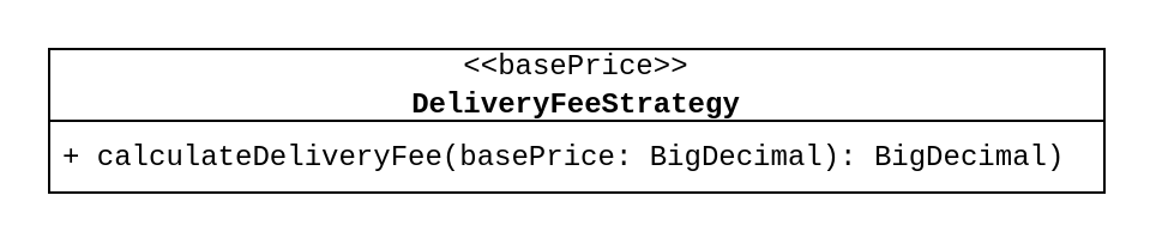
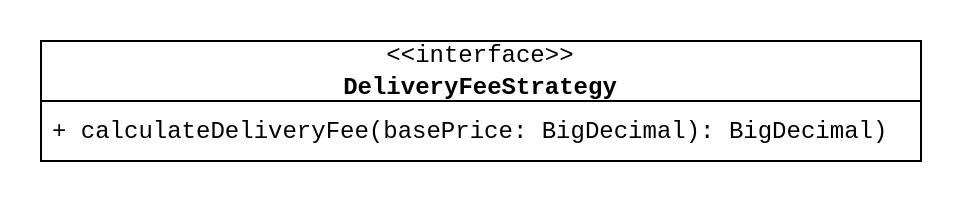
  <mxCell id="0" />
  <mxCell id="1" parent="0" />
- <mxCell id="2" value="&lt;font face=&quot;Courier New&quot;&gt;&amp;lt;&amp;lt;basePrice&amp;gt;&amp;gt;&lt;br style=&quot;border-color: var(--border-color);&quot;&gt;&lt;b style=&quot;border-color: var(--border-color);&quot;&gt;DeliveryFeeStrategy&lt;/b&gt;&lt;/font&gt;" style="swimlane;fontStyle=0;childLayout=stackLayout;horizontal=1;startSize=30;horizontalStack=0;resizeParent=1;resizeParentMax=0;resizeLast=0;collapsible=1;marginBottom=0;whiteSpace=wrap;html=1;" vertex="1" parent="1"><mxGeometry x="20" y="20" width="440" height="60" as="geometry" /></mxCell>
+ <mxCell id="2" value="&lt;font face=&quot;Courier New&quot;&gt;&amp;lt;&amp;lt;interface&amp;gt;&amp;gt;&lt;br style=&quot;border-color: var(--border-color);&quot;&gt;&lt;b style=&quot;border-color: var(--border-color);&quot;&gt;DeliveryFeeStrategy&lt;/b&gt;&lt;/font&gt;" style="swimlane;fontStyle=0;childLayout=stackLayout;horizontal=1;startSize=30;horizontalStack=0;resizeParent=1;resizeParentMax=0;resizeLast=0;collapsible=1;marginBottom=0;whiteSpace=wrap;html=1;" vertex="1" parent="1"><mxGeometry x="20" y="20" width="440" height="60" as="geometry" /></mxCell>
  <mxCell id="3" value="&lt;font face=&quot;Courier New&quot;&gt;+ calculateDeliveryFee(basePrice: BigDecimal): BigDecimal)&amp;nbsp;&lt;/font&gt;" style="text;strokeColor=none;fillColor=none;align=left;verticalAlign=middle;spacingLeft=4;spacingRight=4;overflow=hidden;points=[[0,0.5],[1,0.5]];portConstraint=eastwest;rotatable=0;whiteSpace=wrap;html=1;" vertex="1" parent="2"><mxGeometry y="30" width="440" height="30" as="geometry" /></mxCell>
